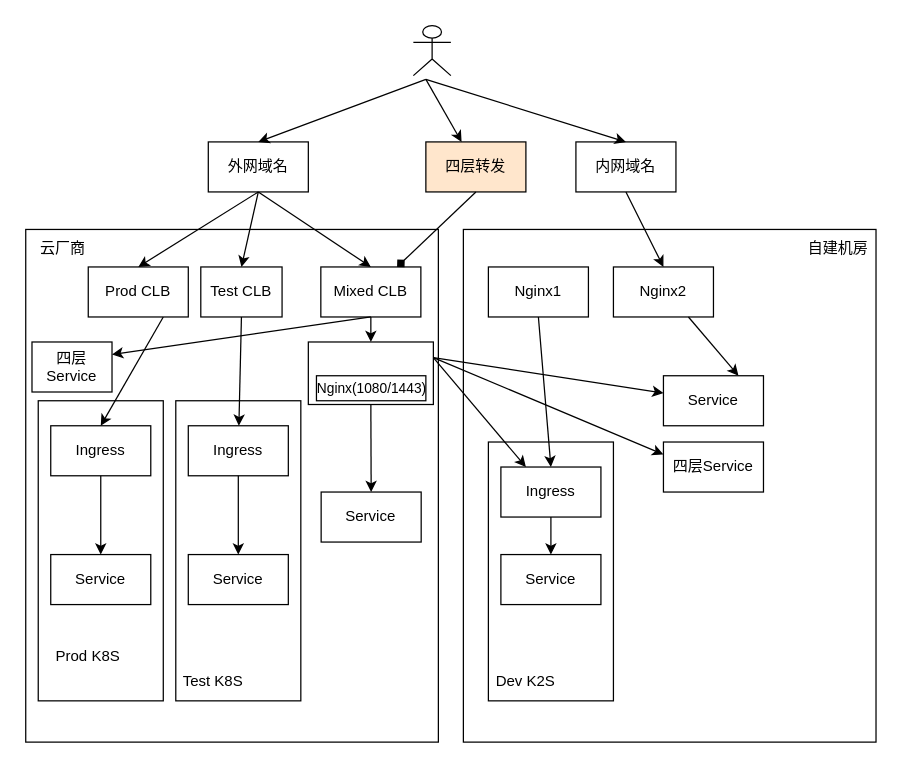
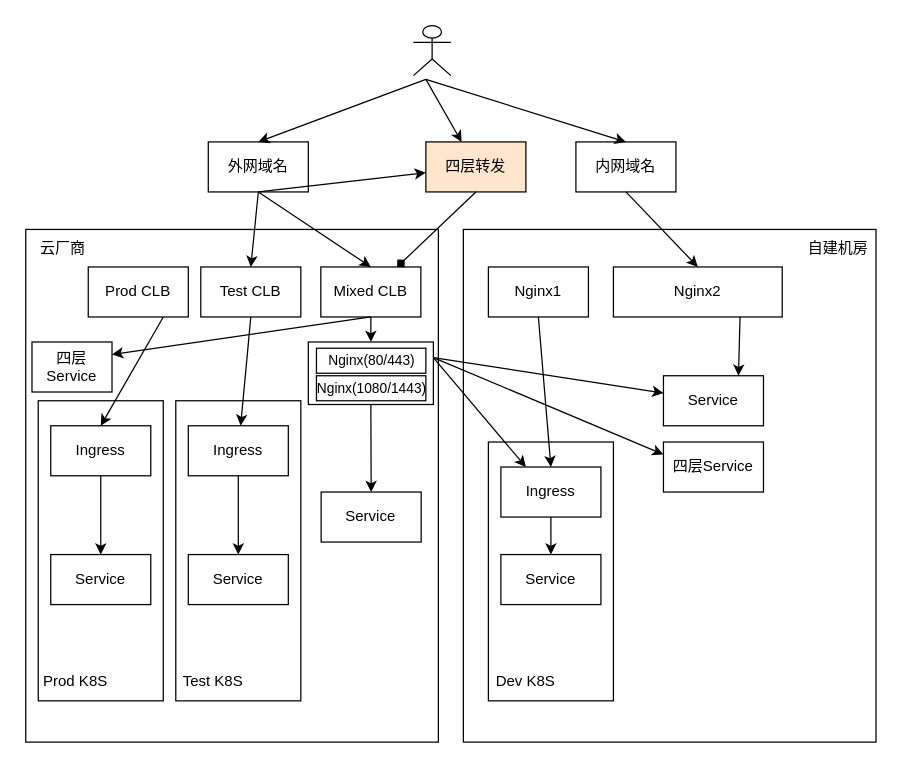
  <mxCell id="0" />
  <mxCell id="1" parent="0" />
  <mxCell id="2" value="" style="shape=umlActor;verticalLabelPosition=bottom;verticalAlign=top;html=1;outlineConnect=0;" vertex="1" parent="1"><mxGeometry x="330" y="20" width="30" height="40" as="geometry" /></mxCell>
  <mxCell id="3" value="" style="rounded=0;whiteSpace=wrap;html=1;" vertex="1" parent="1"><mxGeometry x="20" y="183" width="330" height="410" as="geometry" /></mxCell>
  <mxCell id="4" value="" style="rounded=0;whiteSpace=wrap;html=1;" vertex="1" parent="1"><mxGeometry x="370" y="183" width="330" height="410" as="geometry" /></mxCell>
  <mxCell id="5" value="云厂商" style="text;html=1;strokeColor=none;fillColor=none;align=center;verticalAlign=middle;whiteSpace=wrap;rounded=0;" vertex="1" parent="1"><mxGeometry x="20" y="183" width="60" height="30" as="geometry" /></mxCell>
  <mxCell id="6" value="自建机房" style="text;html=1;strokeColor=none;fillColor=none;align=center;verticalAlign=middle;whiteSpace=wrap;rounded=0;" vertex="1" parent="1"><mxGeometry x="640" y="183" width="60" height="30" as="geometry" /></mxCell>
  <mxCell id="7" value="外网域名" style="rounded=0;whiteSpace=wrap;html=1;" vertex="1" parent="1"><mxGeometry x="166" y="113" width="80" height="40" as="geometry" /></mxCell>
  <mxCell id="8" value="内网域名" style="rounded=0;whiteSpace=wrap;html=1;" vertex="1" parent="1"><mxGeometry x="460" y="113" width="80" height="40" as="geometry" /></mxCell>
  <mxCell id="9" value="四层转发" style="rounded=0;whiteSpace=wrap;html=1;fillColor=#ffe6cc;" vertex="1" parent="1"><mxGeometry x="340" y="113" width="80" height="40" as="geometry" /></mxCell>
  <mxCell id="10" value="Prod CLB" style="rounded=0;whiteSpace=wrap;html=1;" vertex="1" parent="1"><mxGeometry x="70" y="213" width="80" height="40" as="geometry" /></mxCell>
- <mxCell id="11" value="Test CLB" style="rounded=0;whiteSpace=wrap;html=1;" vertex="1" parent="1"><mxGeometry x="160" y="213" width="65" height="40" as="geometry" /></mxCell>
+ <mxCell id="11" value="Test CLB" style="rounded=0;whiteSpace=wrap;html=1;" vertex="1" parent="1"><mxGeometry x="160" y="213" width="80" height="40" as="geometry" /></mxCell>
  <mxCell id="12" value="Mixed&amp;nbsp;CLB" style="rounded=0;whiteSpace=wrap;html=1;" vertex="1" parent="1"><mxGeometry x="256" y="213" width="80" height="40" as="geometry" /></mxCell>
  <mxCell id="13" value="Nginx1" style="rounded=0;whiteSpace=wrap;html=1;" vertex="1" parent="1"><mxGeometry x="390" y="213" width="80" height="40" as="geometry" /></mxCell>
- <mxCell id="14" value="Nginx2" style="rounded=0;whiteSpace=wrap;html=1;" vertex="1" parent="1"><mxGeometry x="490" y="213" width="80" height="40" as="geometry" /></mxCell>
+ <mxCell id="14" value="Nginx2" style="rounded=0;whiteSpace=wrap;html=1;" vertex="1" parent="1"><mxGeometry x="490" y="213" width="135" height="40" as="geometry" /></mxCell>
  <mxCell id="15" value="" style="rounded=0;whiteSpace=wrap;html=1;" vertex="1" parent="1"><mxGeometry x="30" y="320" width="100" height="240" as="geometry" /></mxCell>
- <mxCell id="16" value="Prod K8S" style="text;html=1;strokeColor=none;fillColor=none;align=center;verticalAlign=middle;whiteSpace=wrap;rounded=0;" vertex="1" parent="1"><mxGeometry x="40" y="510" width="60" height="30" as="geometry" /></mxCell>
+ <mxCell id="16" value="Prod K8S" style="text;html=1;strokeColor=none;fillColor=none;align=center;verticalAlign=middle;whiteSpace=wrap;rounded=0;" vertex="1" parent="1"><mxGeometry x="30" y="530" width="60" height="30" as="geometry" /></mxCell>
  <mxCell id="17" value="" style="rounded=0;whiteSpace=wrap;html=1;" vertex="1" parent="1"><mxGeometry x="140" y="320" width="100" height="240" as="geometry" /></mxCell>
  <mxCell id="18" value="Test K8S" style="text;html=1;strokeColor=none;fillColor=none;align=center;verticalAlign=middle;whiteSpace=wrap;rounded=0;" vertex="1" parent="1"><mxGeometry x="140" y="530" width="60" height="30" as="geometry" /></mxCell>
  <mxCell id="19" value="Ingress" style="rounded=0;whiteSpace=wrap;html=1;" vertex="1" parent="1"><mxGeometry x="40" y="340" width="80" height="40" as="geometry" /></mxCell>
  <mxCell id="20" value="Ingress" style="rounded=0;whiteSpace=wrap;html=1;" vertex="1" parent="1"><mxGeometry x="150" y="340" width="80" height="40" as="geometry" /></mxCell>
  <mxCell id="21" value="Service" style="rounded=0;whiteSpace=wrap;html=1;" vertex="1" parent="1"><mxGeometry x="256.25" y="393" width="80" height="40" as="geometry" /></mxCell>
  <mxCell id="22" value="" style="rounded=0;whiteSpace=wrap;html=1;" vertex="1" parent="1"><mxGeometry x="246" y="273" width="100" height="50" as="geometry" /></mxCell>
  <mxCell id="23" value="" style="endArrow=classic;html=1;rounded=0;entryX=0.5;entryY=0;entryDx=0;entryDy=0;" edge="1" parent="1" target="7"><mxGeometry width="50" height="50" relative="1" as="geometry"><mxPoint x="340" y="63" as="sourcePoint" /><mxPoint x="380" y="263" as="targetPoint" /></mxGeometry></mxCell>
  <mxCell id="24" value="" style="rounded=0;whiteSpace=wrap;html=1;" vertex="1" parent="1"><mxGeometry x="390" y="353" width="100" height="207" as="geometry" /></mxCell>
- <mxCell id="25" value="Dev K2S" style="text;html=1;strokeColor=none;fillColor=none;align=center;verticalAlign=middle;whiteSpace=wrap;rounded=0;" vertex="1" parent="1"><mxGeometry x="390" y="530" width="60" height="30" as="geometry" /></mxCell>
+ <mxCell id="25" value="Dev K8S" style="text;html=1;strokeColor=none;fillColor=none;align=center;verticalAlign=middle;whiteSpace=wrap;rounded=0;" vertex="1" parent="1"><mxGeometry x="390" y="530" width="60" height="30" as="geometry" /></mxCell>
  <mxCell id="26" value="Ingress" style="rounded=0;whiteSpace=wrap;html=1;" vertex="1" parent="1"><mxGeometry x="400" y="373" width="80" height="40" as="geometry" /></mxCell>
  <mxCell id="27" value="" style="endArrow=classic;html=1;rounded=0;entryX=0.5;entryY=0;entryDx=0;entryDy=0;" edge="1" parent="1" target="8"><mxGeometry width="50" height="50" relative="1" as="geometry"><mxPoint x="340" y="63" as="sourcePoint" /><mxPoint x="140" y="123" as="targetPoint" /></mxGeometry></mxCell>
  <mxCell id="28" value="" style="endArrow=classic;html=1;rounded=0;" edge="1" parent="1" target="9"><mxGeometry width="50" height="50" relative="1" as="geometry"><mxPoint x="340" y="63" as="sourcePoint" /><mxPoint x="270" y="123" as="targetPoint" /></mxGeometry></mxCell>
  <mxCell id="29" value="Service" style="rounded=0;whiteSpace=wrap;html=1;" vertex="1" parent="1"><mxGeometry x="150" y="443" width="80" height="40" as="geometry" /></mxCell>
  <mxCell id="30" value="Service" style="rounded=0;whiteSpace=wrap;html=1;" vertex="1" parent="1"><mxGeometry x="40" y="443" width="80" height="40" as="geometry" /></mxCell>
  <mxCell id="31" value="Service" style="rounded=0;whiteSpace=wrap;html=1;" vertex="1" parent="1"><mxGeometry x="400" y="443" width="80" height="40" as="geometry" /></mxCell>
  <mxCell id="32" value="Service" style="rounded=0;whiteSpace=wrap;html=1;" vertex="1" parent="1"><mxGeometry x="530" y="300" width="80" height="40" as="geometry" /></mxCell>
- <mxCell id="33" value="" style="endArrow=classic;html=1;rounded=0;entryX=0.5;entryY=0;entryDx=0;entryDy=0;exitX=0.5;exitY=1;exitDx=0;exitDy=0;" edge="1" parent="1" source="7" target="10"><mxGeometry width="50" height="50" relative="1" as="geometry"><mxPoint x="350" y="73" as="sourcePoint" /><mxPoint x="140" y="123" as="targetPoint" /></mxGeometry></mxCell>
+ <mxCell id="33" value="" style="endArrow=classic;html=1;rounded=0;exitX=0.5;exitY=1;exitDx=0;exitDy=0;" edge="1" parent="1" source="7" target="9"><mxGeometry width="50" height="50" relative="1" as="geometry"><mxPoint x="350" y="73" as="sourcePoint" /><mxPoint x="140" y="123" as="targetPoint" /></mxGeometry></mxCell>
  <mxCell id="34" value="" style="endArrow=classic;html=1;rounded=0;entryX=0.5;entryY=0;entryDx=0;entryDy=0;exitX=0.75;exitY=1;exitDx=0;exitDy=0;" edge="1" parent="1" source="10" target="19"><mxGeometry width="50" height="50" relative="1" as="geometry"><mxPoint x="140" y="163" as="sourcePoint" /><mxPoint x="120" y="223" as="targetPoint" /></mxGeometry></mxCell>
  <mxCell id="35" value="" style="endArrow=classic;html=1;rounded=0;exitX=0.5;exitY=1;exitDx=0;exitDy=0;" edge="1" parent="1" source="19" target="30"><mxGeometry width="50" height="50" relative="1" as="geometry"><mxPoint x="100" y="263" as="sourcePoint" /><mxPoint x="90" y="350" as="targetPoint" /></mxGeometry></mxCell>
  <mxCell id="36" value="" style="endArrow=classic;html=1;rounded=0;entryX=0.5;entryY=0;entryDx=0;entryDy=0;exitX=0.5;exitY=1;exitDx=0;exitDy=0;" edge="1" parent="1" source="7" target="11"><mxGeometry width="50" height="50" relative="1" as="geometry"><mxPoint x="140" y="163" as="sourcePoint" /><mxPoint x="120" y="223" as="targetPoint" /></mxGeometry></mxCell>
  <mxCell id="37" value="" style="endArrow=classic;html=1;rounded=0;exitX=0.5;exitY=1;exitDx=0;exitDy=0;" edge="1" parent="1" source="11" target="20"><mxGeometry width="50" height="50" relative="1" as="geometry"><mxPoint x="140" y="163" as="sourcePoint" /><mxPoint x="210" y="223" as="targetPoint" /></mxGeometry></mxCell>
  <mxCell id="38" value="" style="endArrow=classic;html=1;rounded=0;exitX=0.5;exitY=1;exitDx=0;exitDy=0;" edge="1" parent="1" source="20" target="29"><mxGeometry width="50" height="50" relative="1" as="geometry"><mxPoint x="210" y="263" as="sourcePoint" /><mxPoint x="201.869" y="350" as="targetPoint" /></mxGeometry></mxCell>
  <mxCell id="39" value="" style="endArrow=classic;html=1;rounded=0;entryX=0.5;entryY=0;entryDx=0;entryDy=0;exitX=0.5;exitY=1;exitDx=0;exitDy=0;" edge="1" parent="1" source="7" target="12"><mxGeometry width="50" height="50" relative="1" as="geometry"><mxPoint x="130" y="153" as="sourcePoint" /><mxPoint x="210" y="223" as="targetPoint" /></mxGeometry></mxCell>
  <mxCell id="40" value="" style="endArrow=classic;html=1;rounded=0;entryX=0.5;entryY=0;entryDx=0;entryDy=0;exitX=0.5;exitY=1;exitDx=0;exitDy=0;" edge="1" parent="1" source="12" target="22"><mxGeometry width="50" height="50" relative="1" as="geometry"><mxPoint x="140" y="163" as="sourcePoint" /><mxPoint x="300" y="223" as="targetPoint" /></mxGeometry></mxCell>
  <mxCell id="41" value="" style="endArrow=classic;html=1;rounded=0;entryX=0.5;entryY=0;entryDx=0;entryDy=0;exitX=0.5;exitY=1;exitDx=0;exitDy=0;" edge="1" parent="1" source="22" target="21"><mxGeometry width="50" height="50" relative="1" as="geometry"><mxPoint x="140" y="163" as="sourcePoint" /><mxPoint x="300" y="223" as="targetPoint" /></mxGeometry></mxCell>
+ <mxCell id="42" value="Nginx(80/443)" style="rounded=0;whiteSpace=wrap;html=1;fontSize=11;" vertex="1" parent="1"><mxGeometry x="252.5" y="278" width="87.5" height="20" as="geometry" /></mxCell>
  <mxCell id="43" value="Nginx(1080/1443)" style="rounded=0;whiteSpace=wrap;html=1;fontSize=11;" vertex="1" parent="1"><mxGeometry x="252.5" y="300" width="87.5" height="20" as="geometry" /></mxCell>
  <mxCell id="44" value="" style="endArrow=classic;html=1;rounded=0;entryX=0.5;entryY=0;entryDx=0;entryDy=0;exitX=0.5;exitY=1;exitDx=0;exitDy=0;" edge="1" parent="1" source="13" target="26"><mxGeometry width="50" height="50" relative="1" as="geometry"><mxPoint x="140" y="163" as="sourcePoint" /><mxPoint x="440" y="223" as="targetPoint" /></mxGeometry></mxCell>
  <mxCell id="45" value="" style="endArrow=classic;html=1;rounded=0;exitX=0.5;exitY=1;exitDx=0;exitDy=0;" edge="1" parent="1" source="26" target="31"><mxGeometry width="50" height="50" relative="1" as="geometry"><mxPoint x="440" y="263" as="sourcePoint" /><mxPoint x="450" y="350" as="targetPoint" /></mxGeometry></mxCell>
  <mxCell id="46" value="" style="endArrow=classic;html=1;rounded=0;entryX=0.25;entryY=0;entryDx=0;entryDy=0;exitX=1;exitY=0.25;exitDx=0;exitDy=0;" edge="1" parent="1" source="22" target="26"><mxGeometry width="50" height="50" relative="1" as="geometry"><mxPoint x="140" y="163" as="sourcePoint" /><mxPoint x="306" y="223" as="targetPoint" /></mxGeometry></mxCell>
  <mxCell id="47" value="" style="endArrow=classic;html=1;rounded=0;exitX=1;exitY=0.25;exitDx=0;exitDy=0;" edge="1" parent="1" source="22" target="32"><mxGeometry width="50" height="50" relative="1" as="geometry"><mxPoint x="356" y="308" as="sourcePoint" /><mxPoint x="430" y="350" as="targetPoint" /></mxGeometry></mxCell>
  <mxCell id="48" value="" style="endArrow=diamond;html=1;rounded=0;exitX=0.5;exitY=1;exitDx=0;exitDy=0;" edge="1" parent="1" source="9" target="12"><mxGeometry width="50" height="50" relative="1" as="geometry"><mxPoint x="510" y="163" as="sourcePoint" /><mxPoint x="440" y="223" as="targetPoint" /></mxGeometry></mxCell>
  <mxCell id="49" value="" style="endArrow=classic;html=1;rounded=0;entryX=0.5;entryY=0;entryDx=0;entryDy=0;exitX=0.5;exitY=1;exitDx=0;exitDy=0;" edge="1" parent="1" source="8" target="14"><mxGeometry width="50" height="50" relative="1" as="geometry"><mxPoint x="510" y="163" as="sourcePoint" /><mxPoint x="440" y="223" as="targetPoint" /></mxGeometry></mxCell>
  <mxCell id="50" value="" style="endArrow=classic;html=1;rounded=0;entryX=0.75;entryY=0;entryDx=0;entryDy=0;exitX=0.75;exitY=1;exitDx=0;exitDy=0;" edge="1" parent="1" source="14" target="32"><mxGeometry width="50" height="50" relative="1" as="geometry"><mxPoint x="440" y="263" as="sourcePoint" /><mxPoint x="450" y="350" as="targetPoint" /></mxGeometry></mxCell>
  <mxCell id="51" value="四层Service" style="rounded=0;whiteSpace=wrap;html=1;" vertex="1" parent="1"><mxGeometry x="25" y="273" width="64" height="40" as="geometry" /></mxCell>
  <mxCell id="52" value="四层Service" style="rounded=0;whiteSpace=wrap;html=1;" vertex="1" parent="1"><mxGeometry x="530" y="353" width="80" height="40" as="geometry" /></mxCell>
  <mxCell id="53" value="" style="endArrow=classic;html=1;rounded=0;entryX=1;entryY=0.25;entryDx=0;entryDy=0;exitX=0.5;exitY=1;exitDx=0;exitDy=0;" edge="1" parent="1" source="12" target="51"><mxGeometry width="50" height="50" relative="1" as="geometry"><mxPoint x="306" y="333" as="sourcePoint" /><mxPoint x="296" y="390" as="targetPoint" /></mxGeometry></mxCell>
  <mxCell id="54" value="" style="endArrow=classic;html=1;rounded=0;exitX=1;exitY=0.25;exitDx=0;exitDy=0;entryX=0;entryY=0.25;entryDx=0;entryDy=0;" edge="1" parent="1" source="22" target="52"><mxGeometry width="50" height="50" relative="1" as="geometry"><mxPoint x="356" y="295.5" as="sourcePoint" /><mxPoint x="540" y="323.839" as="targetPoint" /></mxGeometry></mxCell>
